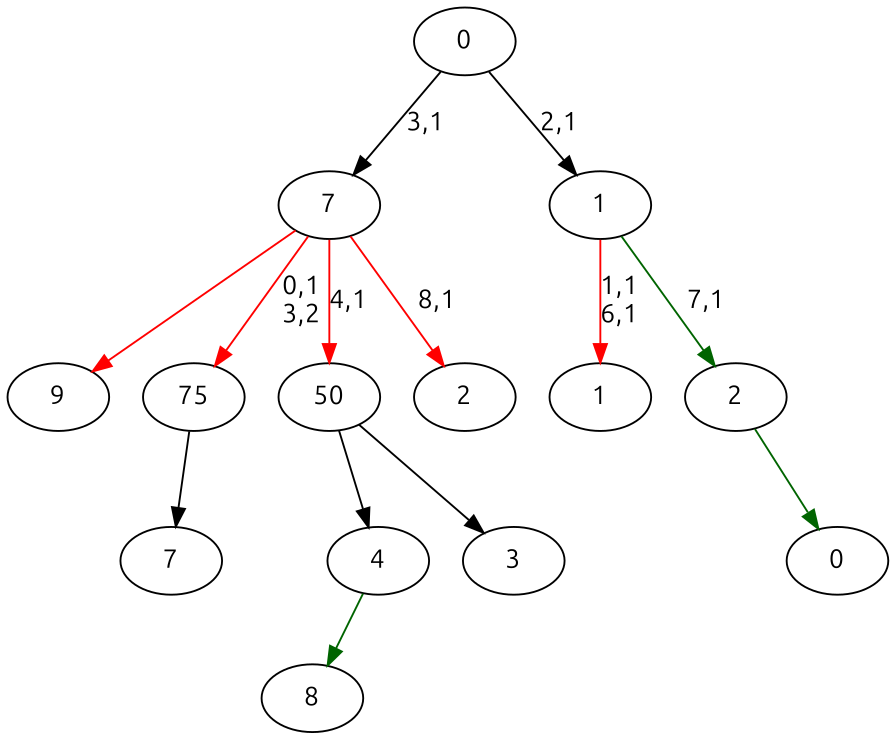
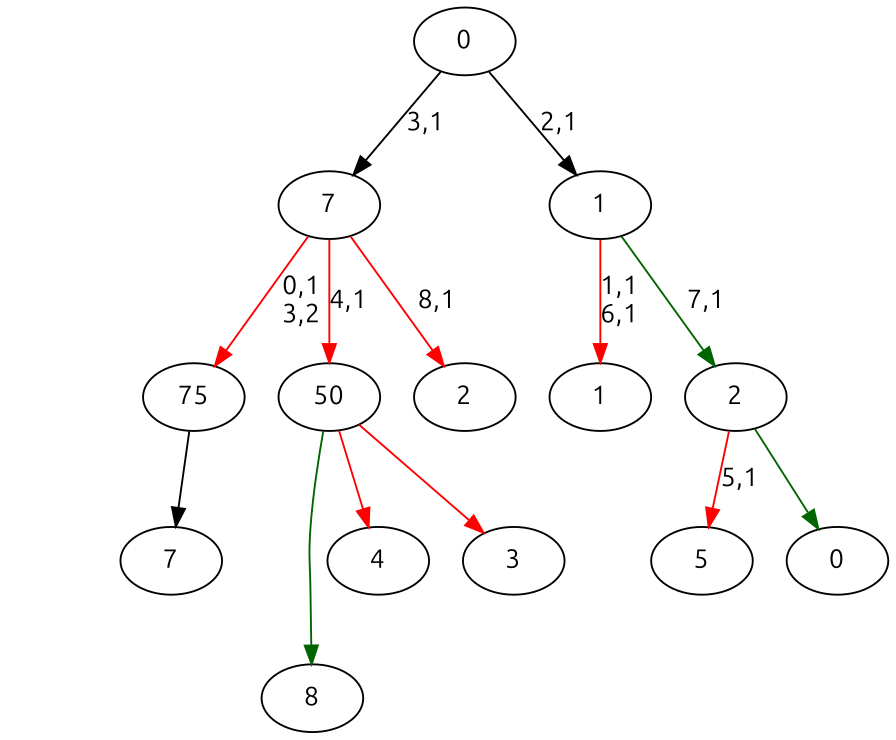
  digraph {
    fontname=Ubuntu
    node [fontname=Ubuntu]
    edge [color=red fontname=Ubuntu]
-   n1 [label=9]
    n2 [label=8]
    n3 [label=7]
    n4 [label=75]
+   n5 [label=5]
    n6 [label=4]
    n7 [label=3]
    n8 [label=50]
    n9 [label=2]
    7
    n11 [label=1]
    n12 [label=0]
    2
    1
    0
    n4 -> n3 [color=black]
-   n6 -> n2 [color=darkgreen]
-   n8 -> n6 [color=black]
-   n8 -> n7 [color=black]
-   7 -> n1
+   n8 -> n2 [color=darkgreen]
+   n8 -> n6
+   n8 -> n7
    7 -> n4 [label="0,1\n3,2"]
    7 -> n8 [label="4,1"]
    7 -> n9 [label="8,1"]
+   2 -> n5 [label="5,1"]
    2 -> n12 [color=darkgreen]
    1 -> n11 [label="1,1\n6,1"]
    1 -> 2 [color=darkgreen label="7,1"]
    0 -> 7 [color=black label="3,1"]
    0 -> 1 [color=black label="2,1"]
  }
